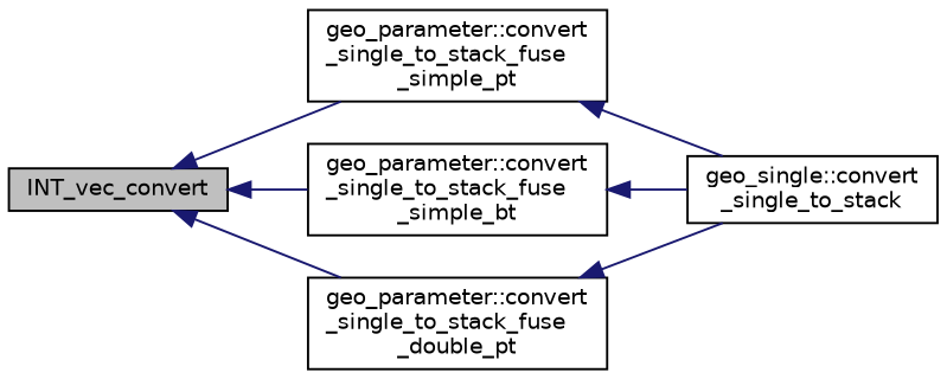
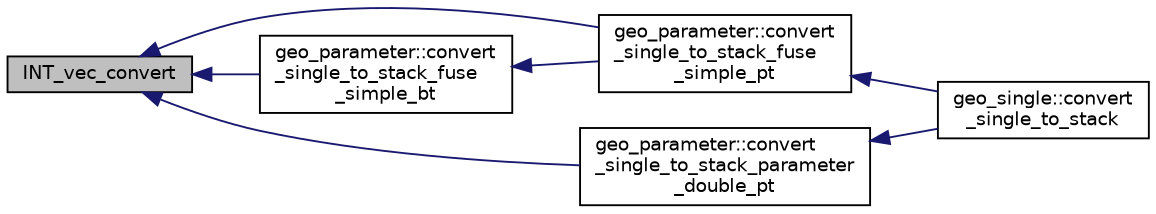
  digraph {
    rankdir=LR
    node [color=black fillcolor=white fontname=Helvetica fontsize=10 shape=record style=filled]
    edge [color=midnightblue dir=back fontname=Helvetica fontsize=10 labelfontname=Helvetica labelfontsize=10 style=solid]
    n1 [fillcolor=grey75 fontcolor=black height=0.2 label=INT_vec_convert width=0.4]
    n2 [height=0.2 label="geo_parameter::convert\l_single_to_stack_fuse\l_simple_pt" width=0.4]
    n3 [height=0.2 label="geo_parameter::convert\l_single_to_stack_fuse\l_simple_bt" width=0.4]
-   n4 [height=0.2 label="geo_parameter::convert\l_single_to_stack_fuse\l_double_pt" width=0.4]
+   n4 [height=0.2 label="geo_parameter::convert\l_single_to_stack_parameter\l_double_pt" width=0.4]
    n5 [height=0.2 label="geo_single::convert\l_single_to_stack" width=0.4]
    n1 -> n2
    n1 -> n3
    n1 -> n4
    n2 -> n5
-   n3 -> n5
+   n3 -> n2
    n4 -> n5
  }
